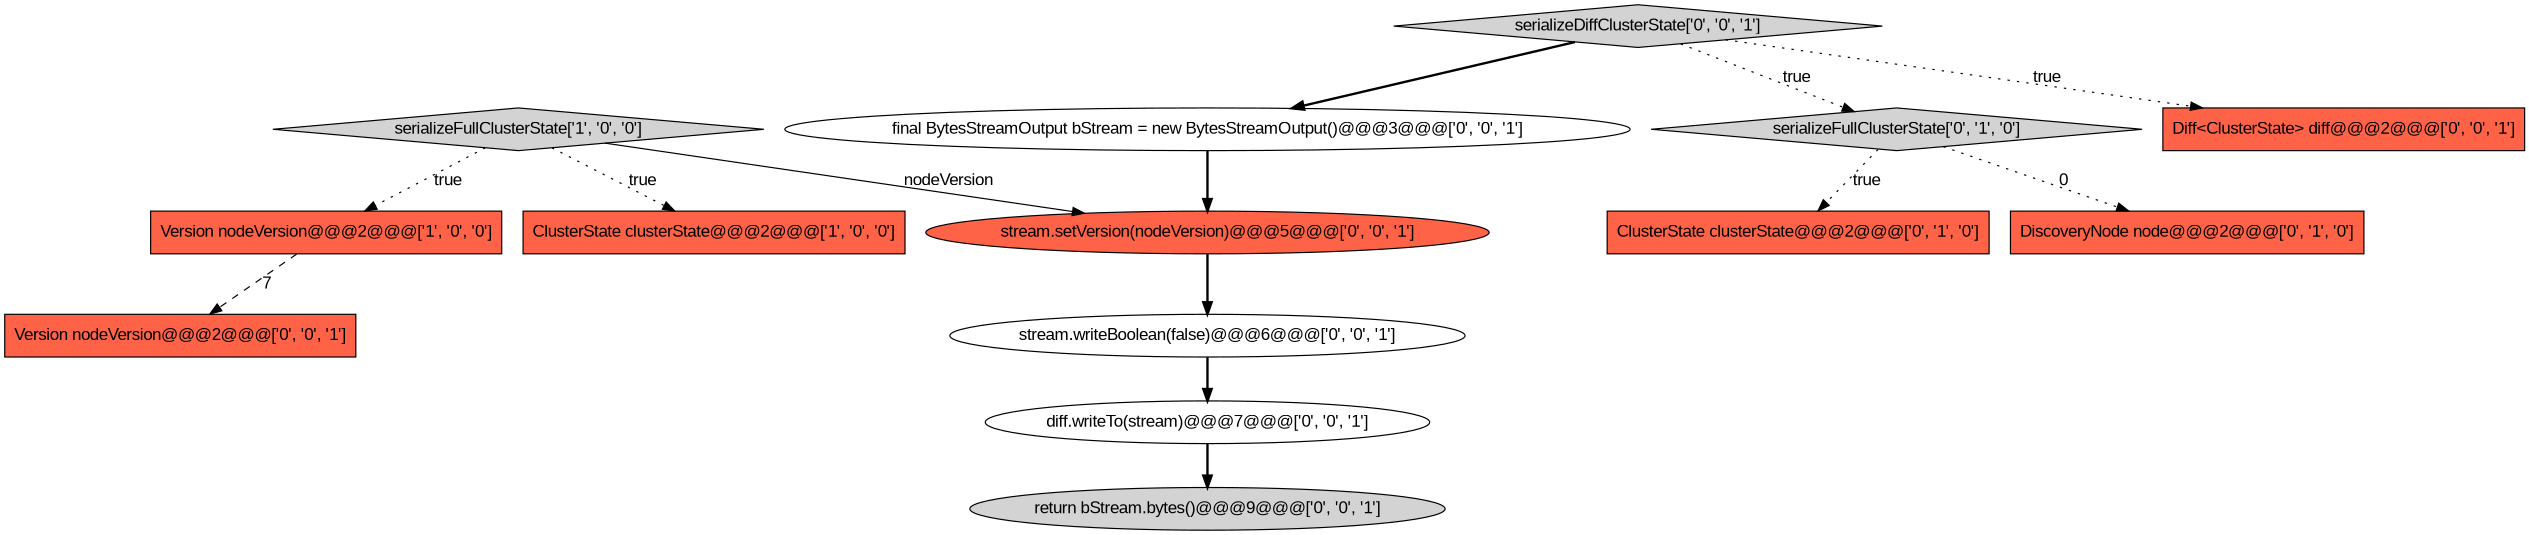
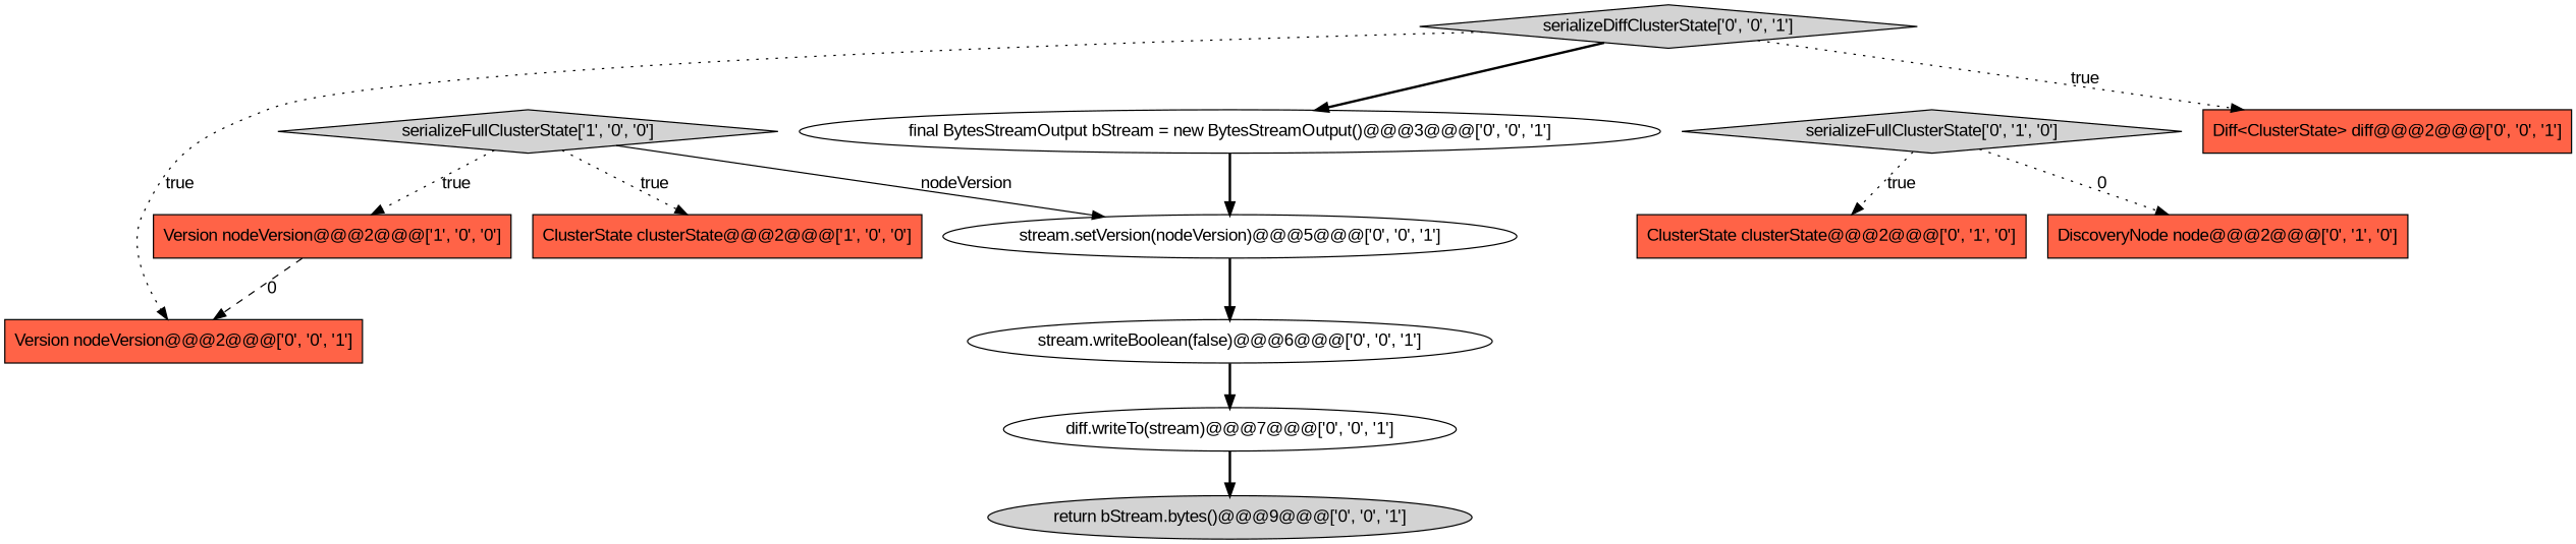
  digraph {
    fontname="Liberation Sans"
    node [fillcolor=tomato fontname="Liberation Sans" shape=box style=filled]
    edge [fontname="Liberation Sans" style=dotted]
    n1 [label="Version nodeVersion@@@2@@@['0', '0', '1']"]
-   n2 [label="stream.setVersion(nodeVersion)@@@5@@@['0', '0', '1']" shape=ellipse]
+   n2 [fillcolor=white label="stream.setVersion(nodeVersion)@@@5@@@['0', '0', '1']" shape=ellipse]
    n3 [fillcolor=white label="stream.writeBoolean(false)@@@6@@@['0', '0', '1']" shape=ellipse]
    n4 [fillcolor=lightgray label="serializeFullClusterState['1', '0', '0']" shape=diamond]
    n5 [label="ClusterState clusterState@@@2@@@['1', '0', '0']"]
    n6 [label="Version nodeVersion@@@2@@@['1', '0', '0']"]
    n7 [fillcolor=white label="diff.writeTo(stream)@@@7@@@['0', '0', '1']" shape=ellipse]
    n8 [fillcolor=lightgray label="return bStream.bytes()@@@9@@@['0', '0', '1']" shape=ellipse]
    n9 [label="DiscoveryNode node@@@2@@@['0', '1', '0']"]
    n10 [label="ClusterState clusterState@@@2@@@['0', '1', '0']"]
    n11 [fillcolor=lightgray label="serializeFullClusterState['0', '1', '0']" shape=diamond]
    n12 [fillcolor=lightgray label="serializeDiffClusterState['0', '0', '1']" shape=diamond]
    n13 [label="Diff<ClusterState> diff@@@2@@@['0', '0', '1']"]
    n14 [fillcolor=white label="final BytesStreamOutput bStream = new BytesStreamOutput()@@@3@@@['0', '0', '1']" shape=ellipse]
    n2 -> n3 [style=bold]
    n3 -> n7 [style=bold]
    n4 -> n2 [label=nodeVersion style=solid]
    n4 -> n5 [label=true]
    n4 -> n6 [label=true]
-   n6 -> n1 [label=7 style=dashed]
+   n6 -> n1 [label=0 style=dashed]
    n7 -> n8 [style=bold]
    n11 -> n9 [label=0]
    n11 -> n10 [label=true]
-   n12 -> n11 [label=true]
+   n12 -> n1 [label=true]
    n12 -> n13 [label=true]
    n12 -> n14 [style=bold]
    n14 -> n2 [style=bold]
  }
